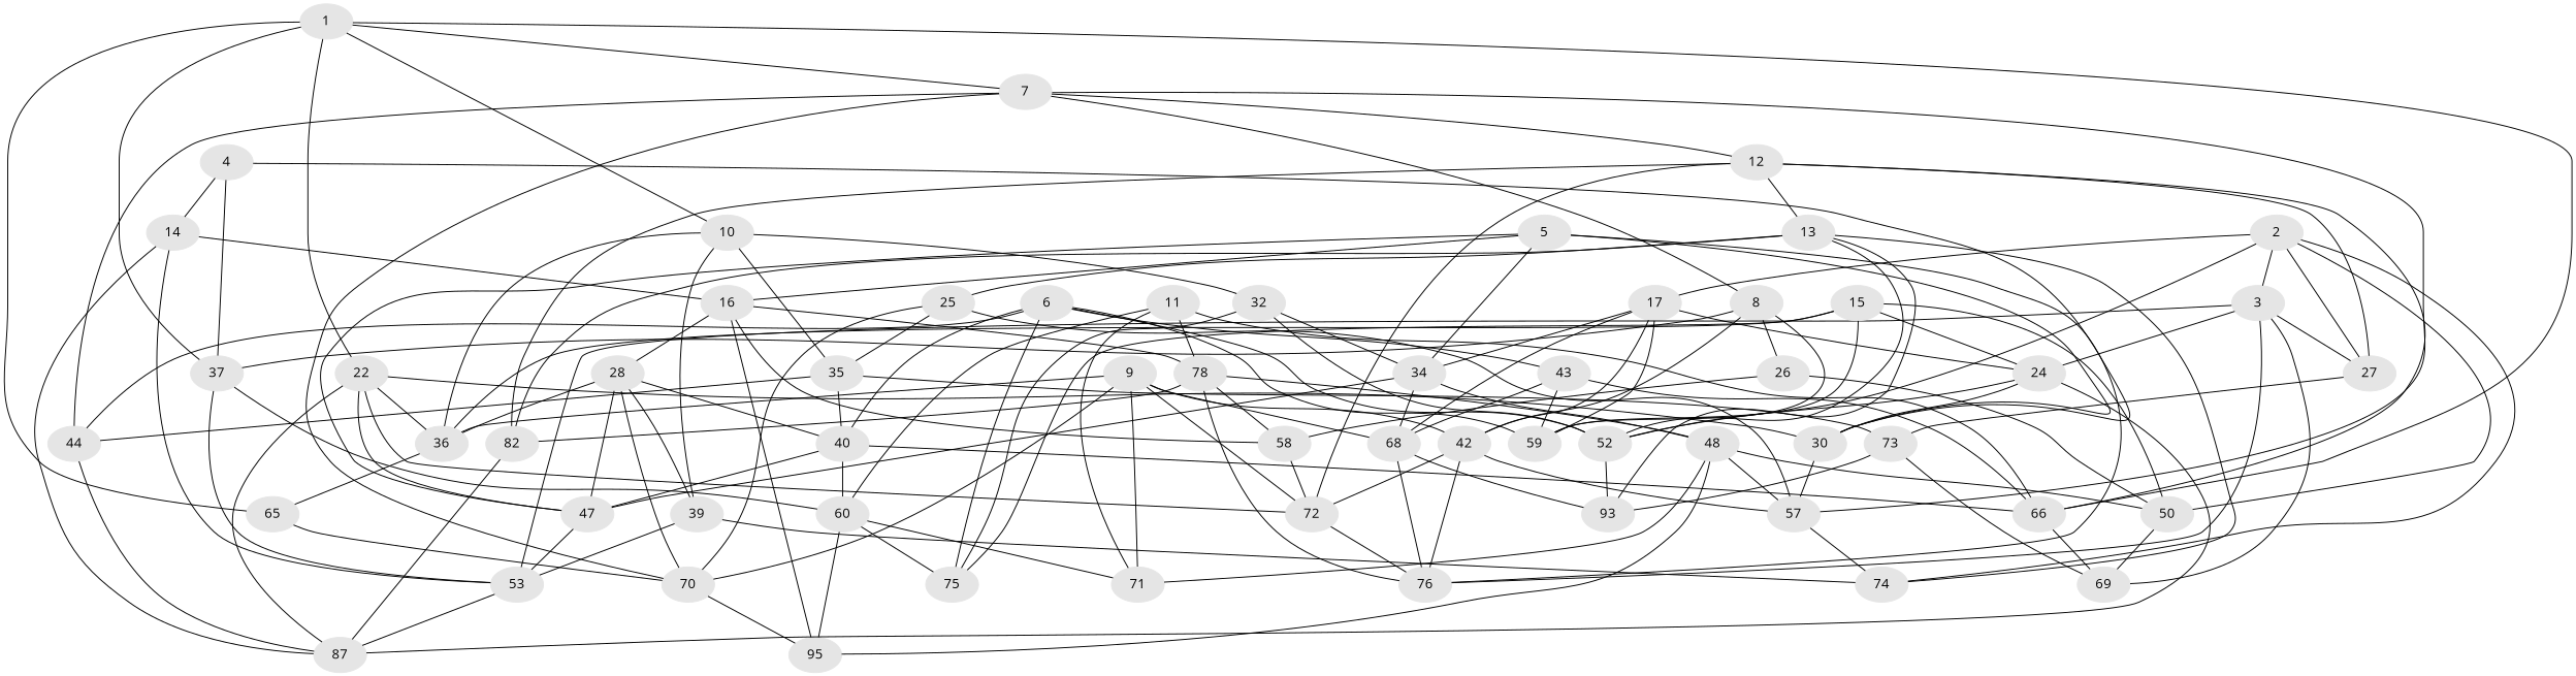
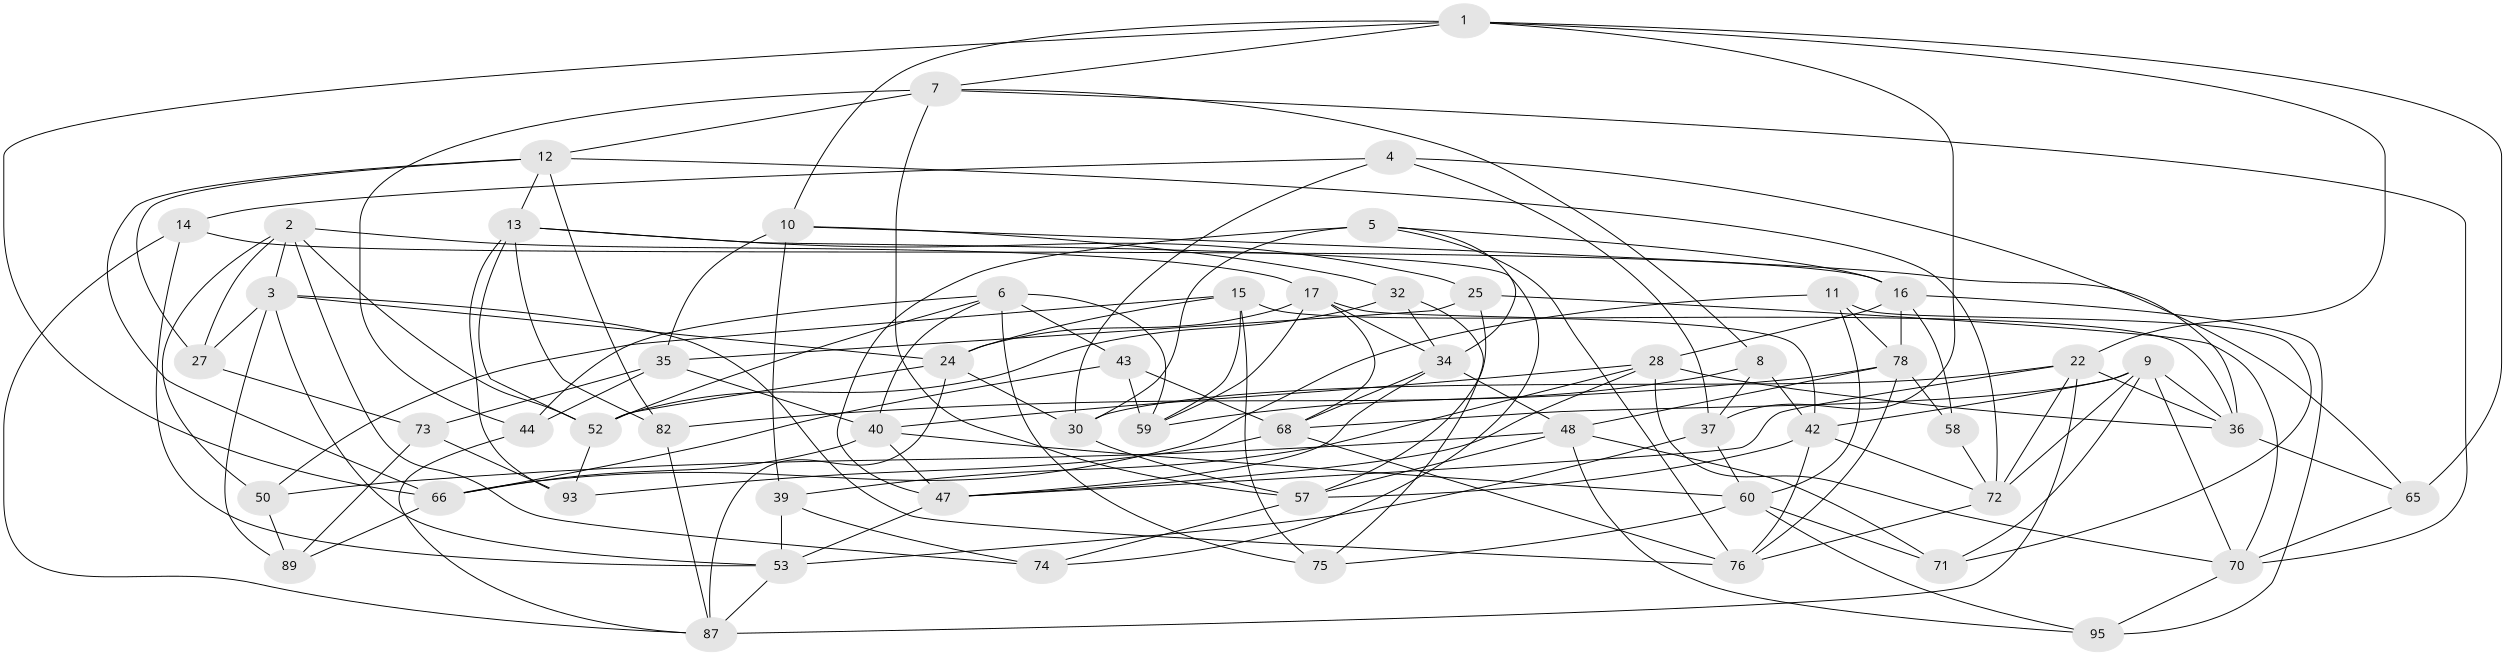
  graph {
    fontname="Open Sans"
    node [color=gray90 fontname="Open Sans" style=filled]
    edge [fontname="Open Sans"]
    1 [super="+51"]
    7 [super="+50"]
    10 [super="+49"]
    22 [super="+41"]
    37 [super="+99"]
    65
    66 [super="+90"]
    44
    8 [super="+45"]
    12 [super="+56"]
    57 [super="+91"]
    70 [super="+83"]
    36 [super="+38"]
    32
    35 [super="+96"]
    39
    30 [super="+62"]
    47 [super="+67"]
    72 [super="+77"]
    87 [super="+100"]
    53 [super="+97"]
    60 [super="+78"]
-   89 [label=69]
+   89
    2 [super="+21"]
    3 [super="+29"]
    17 [super="+46"]
    27
    52 [super="+81"]
    n29 [label=50 super="+92"]
    74
    24 [super="+55"]
    76 [super="+80"]
    34 [super="+85"]
    59 [super="+63"]
    42 [super="+88"]
    68 [super="+79"]
    73
    93
    4 [super="+64"]
    14
    16 [super="+23"]
    5 [super="+94"]
    n43 [label=78 super="+19"]
    28 [super="+98"]
    58
    95
    48 [super="+86"]
    6 [super="+25"]
    40 [super="+84"]
    43
    75
-   26
    13 [super="+33"]
    82
    9 [super="+61"]
    71
    11
    n58 [label=25]
    15 [super="+31"]
    1 -- 7
    1 -- 10
    1 -- 22
    1 -- 37
    1 -- 65
    1 -- 66
    7 -- 44
    7 -- 8
    7 -- 12
    7 -- 57
    7 -- 70
    10 -- 36
    10 -- 32
    10 -- 35 [weight=2]
    10 -- 39
    22 -- 36
    22 -- 30
    22 -- 47
    22 -- 72
    22 -- 87
    37 -- 53
    37 -- 60
    65 -- 70
    66 -- 89
    44 -- 87
    8 -- 37
    8 -- 59 [weight=2]
    8 -- 42
-   8 -- 26
    12 -- 66
    12 -- 72
    12 -- 27
    12 -- 13
    12 -- 82
    57 -- 74
    70 -- 95
    36 -- 65
    32 -- 52
    32 -- 34
    32 -- 75
    35 -- 44
    35 -- 73
    35 -- 40
    39 -- 53
    39 -- 74
    30 -- 57
    47 -- 53
    72 -- 76
    53 -- 87
    60 -- 95
    60 -- 75
    60 -- 71
    2 -- 3
    2 -- 17
    2 -- 27
    2 -- 52
    2 -- n29
    2 -- 74
    3 -- 53
    3 -- 89
    3 -- 27
    3 -- 24
    3 -- 76
    17 -- 24
    17 -- 34
    17 -- 59
    17 -- 42
    17 -- 68
    27 -- 73
    52 -- 93
    n29 -- 89
    24 -- 30
    24 -- 87
    24 -- 52
    34 -- 47
    34 -- 68
    34 -- 48
    42 -- 57
    42 -- 72
    42 -- 76
    68 -- 76
    68 -- 93
    73 -- 89
    73 -- 93
    4 -- 37
+   4 -- 65
    4 -- 30
    4 -- 14
    14 -- 87
    14 -- 53
    14 -- 16
    16 -- n43
    16 -- 28
    16 -- 58
    16 -- 95
    5 -- 30 [weight=2]
    5 -- 47
    5 -- 76
    5 -- 34
    5 -- 16
    n43 -- 76
    n43 -- 58
    n43 -- 48
    n43 -- 82
    28 -- 70
    28 -- 36
    28 -- 39
    28 -- 47
    28 -- 40
    58 -- 72
    48 -- 57
    48 -- n29
    48 -- 95
    48 -- 71
    6 -- 44
    6 -- 52
    6 -- 59
    6 -- 40
    6 -- 43
    6 -- 75
    40 -- 66
    40 -- 47
    40 -- 60
    43 -- 66
    43 -- 59
    43 -- 68
-   26 -- n29
-   26 -- 58
    13 -- 52
    13 -- 74
    13 -- 93
    13 -- 82
    13 -- n58
    82 -- 87
    9 -- 70
    9 -- 36
    9 -- 72
    9 -- 42
    9 -- 68
    9 -- 71
    11 -- 66
    11 -- 60
    11 -- n43
    11 -- 71
    n58 -- 57
    n58 -- 70
    n58 -- 35
    15 -- 36
    15 -- n29 [weight=2]
    15 -- 24
    15 -- 59
    15 -- 75
  }
